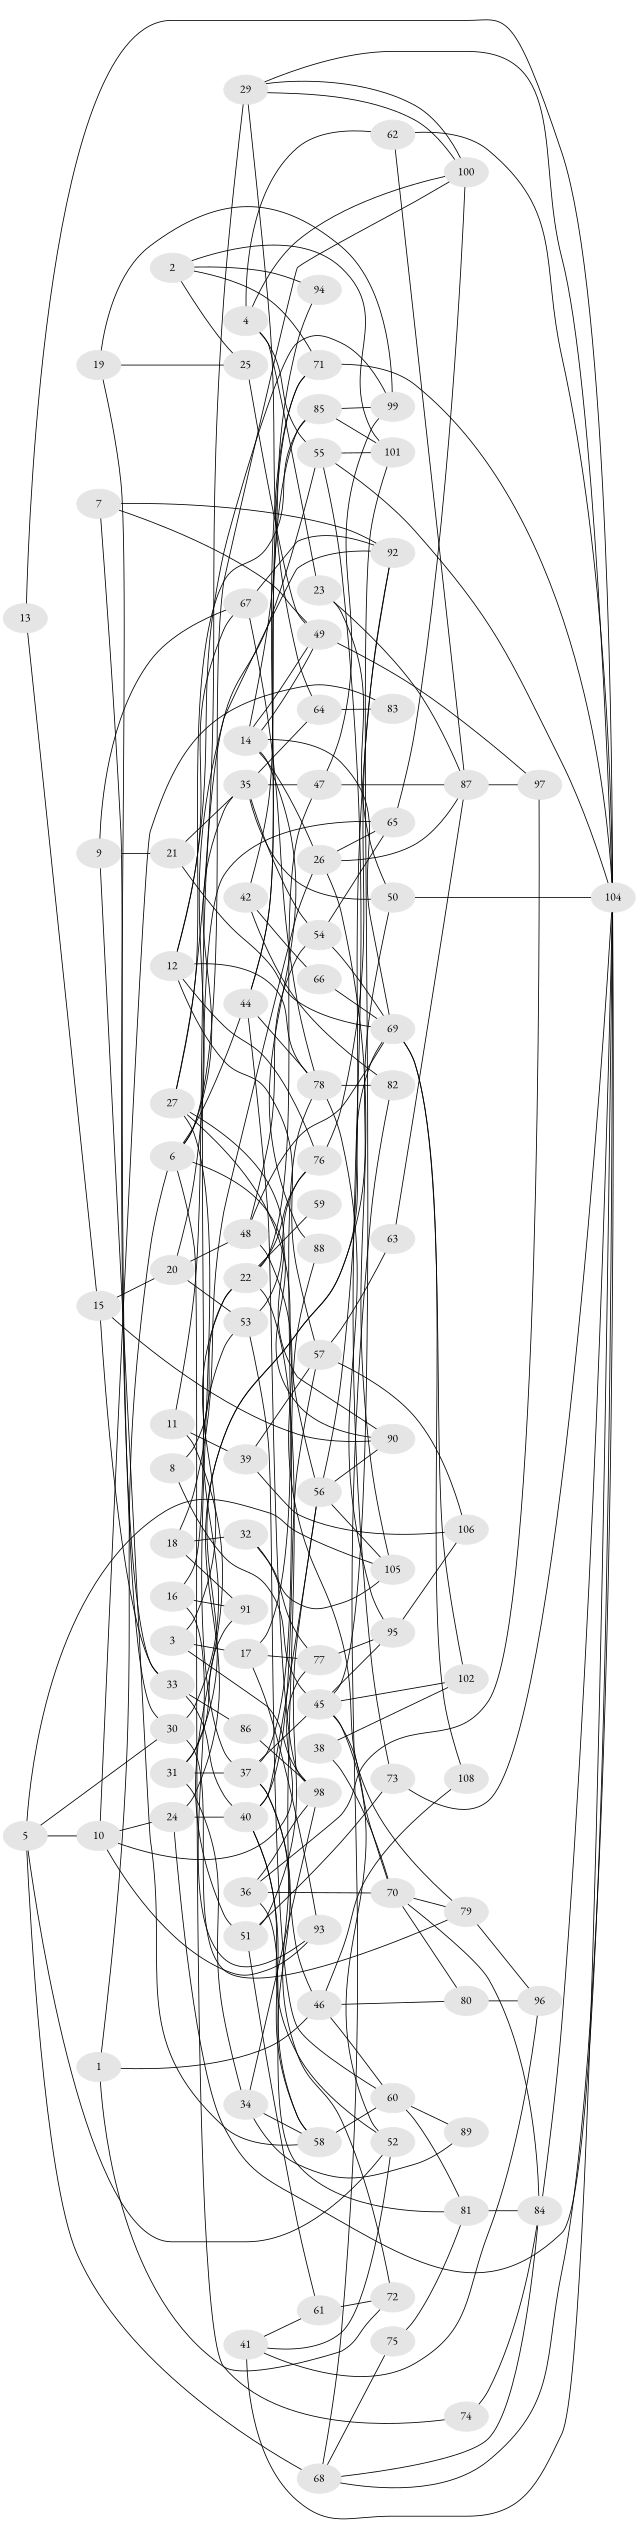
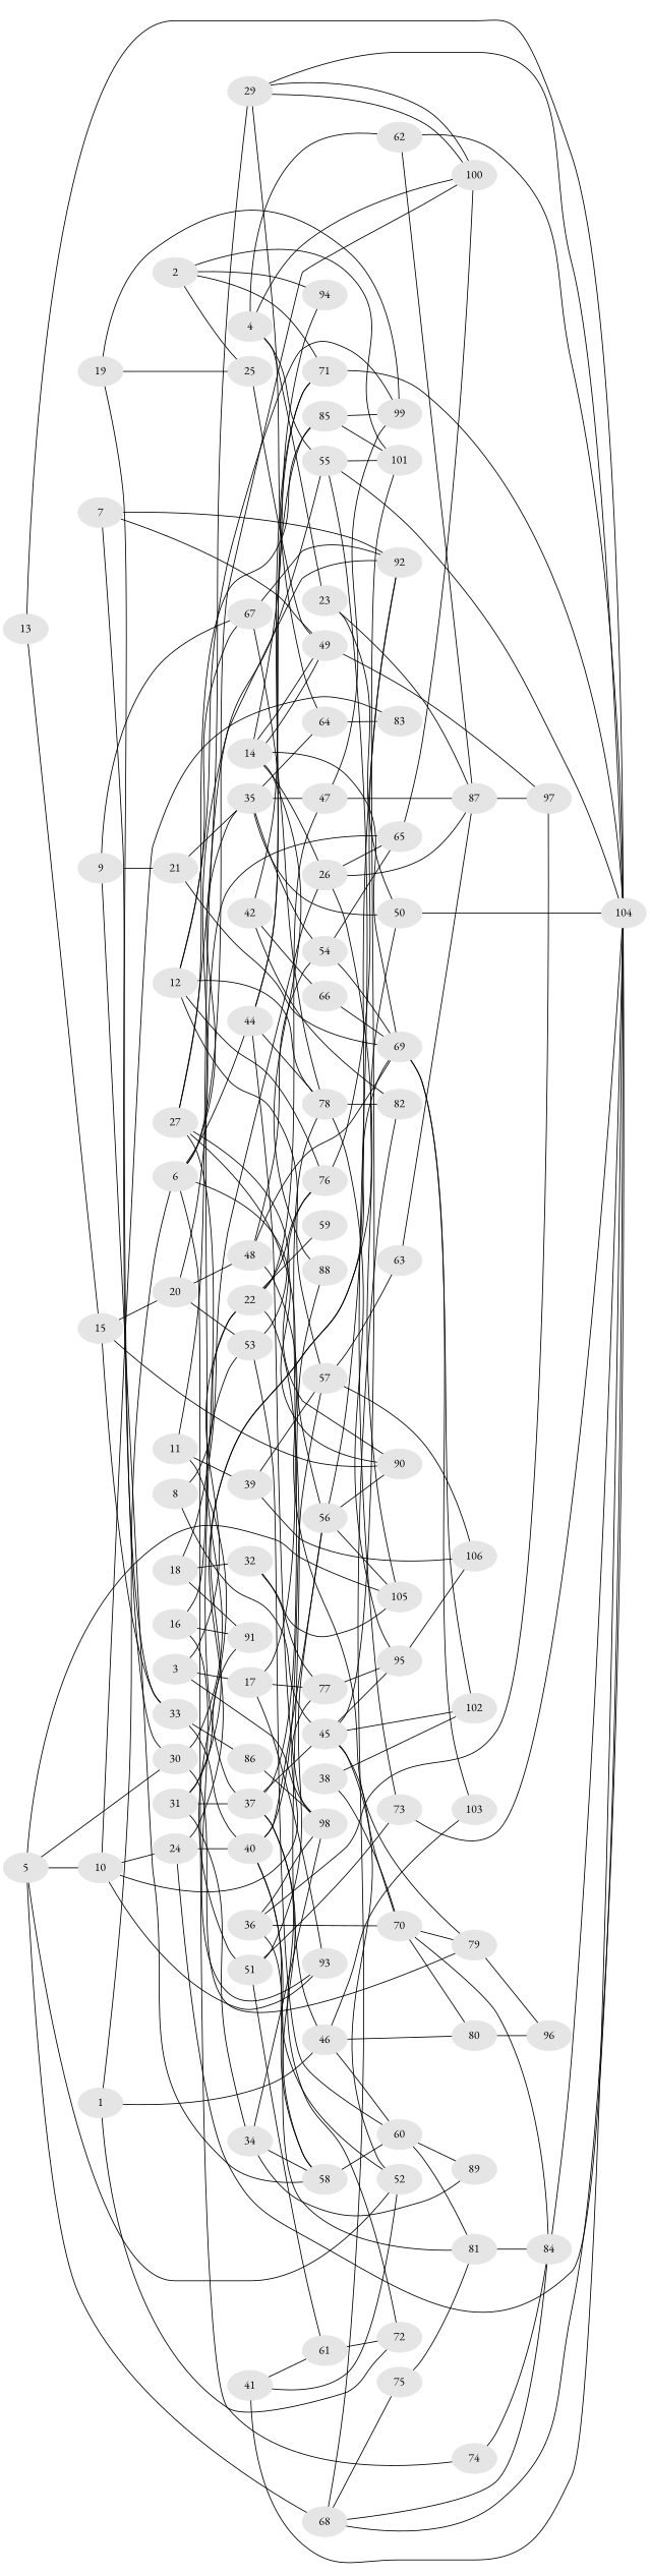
  graph {
    fontname="EB Garamond"
    rankdir=LR
    node [color=gray90 fontname="EB Garamond" style=filled]
    edge [fontname="EB Garamond"]
    1
    6
    46
    72
    100
    35
    44
    74
    90
    60
    80
-   103 [label=108]
+   103
    2
    25
    71
    94
    101
    49
    104
    3
    17
    22
    98
    77
    93
    78
    76
    47
    59
    4
    23
    55
    62
    50
    87
    73
    5
    10
    30
    52
    68
    105
    24
    83
    53
    79
    82
    75
    84
    64
    54
    85
    7
    92
    97
    8
    45
    70
    102
    95
    9
    21
    58
    67
    69
    40
    11
    39
    51
    57
    106
    56
    61
    12
    99
    63
    13
    15
    20
    33
    14
    26
    88
    65
    48
    86
    16
    91
    18
    32
    19
    27
    29
    37
    96
    31
    34
    89
    36
    81
    38
    41
    42
    66
    1 -- 6
    1 -- 46
    1 -- 72
    6 -- 100
    6 -- 35
    6 -- 44
    6 -- 74
    6 -- 90
    46 -- 60
    46 -- 80
    46 -- 103
    35 -- 47
    35 -- 50
    35 -- 64
    35 -- 54
    44 -- 71
    44 -- 98
    44 -- 78
    44 -- 85
    74 -- 84
    60 -- 89
    60 -- 81
    80 -- 96
    2 -- 25
    2 -- 71
    2 -- 94
    2 -- 101
    25 -- 49
    71 -- 104
    49 -- 97
    3 -- 17
    3 -- 22
    3 -- 98
    17 -- 77
    17 -- 93
    17 -- 78
    22 -- 46
    22 -- 76
    22 -- 47
    22 -- 59
    77 -- 95
    78 -- 82
    78 -- 95
    76 -- 92
    47 -- 87
    47 -- 99
    4 -- 100
    4 -- 23
    4 -- 55
    4 -- 62
    23 -- 50
    23 -- 87
    55 -- 101
    55 -- 104
    55 -- 73
    62 -- 104
    62 -- 87
    50 -- 104
    87 -- 97
    73 -- 104
    5 -- 10
    5 -- 30
    5 -- 52
    5 -- 68
    5 -- 105
    10 -- 77
    10 -- 93
    10 -- 24
    10 -- 83
    30 -- 53
    30 -- 79
    68 -- 104
    68 -- 82
    68 -- 75
    68 -- 84
    24 -- 104
    24 -- 50
    24 -- 40
    53 -- 60
    53 -- 76
    79 -- 96
    75 -- 81
    84 -- 104
    64 -- 83
    54 -- 69
    54 -- 65
    85 -- 101
    85 -- 99
    7 -- 49
    7 -- 30
    7 -- 92
    8 -- 22
    8 -- 45
    45 -- 101
    45 -- 52
    45 -- 70
    45 -- 102
    45 -- 95
    70 -- 80
    70 -- 79
    70 -- 84
    95 -- 106
    9 -- 21
    9 -- 58
    9 -- 67
    21 -- 35
    21 -- 69
    58 -- 60
    67 -- 78
    67 -- 92
    69 -- 103
    69 -- 102
    40 -- 52
    40 -- 58
    40 -- 57
    40 -- 56
    11 -- 55
    11 -- 39
    11 -- 51
    39 -- 57
    39 -- 106
    51 -- 73
    51 -- 56
    51 -- 61
    57 -- 106
    57 -- 63
    56 -- 90
    56 -- 105
    56 -- 92
    61 -- 72
    12 -- 78
    12 -- 76
    12 -- 67
    12 -- 57
    12 -- 99
    63 -- 87
    13 -- 104
    13 -- 15
    15 -- 90
    15 -- 20
    15 -- 33
    20 -- 53
    20 -- 92
    20 -- 48
    33 -- 40
    33 -- 86
    14 -- 94
    14 -- 49
    14 -- 49
    14 -- 69
    14 -- 26
    14 -- 88
    26 -- 87
    26 -- 105
    26 -- 65
    65 -- 100
    48 -- 79
    48 -- 54
    48 -- 69
    86 -- 98
    16 -- 93
    16 -- 65
    16 -- 91
    18 -- 26
    18 -- 91
    18 -- 32
    32 -- 77
    32 -- 105
    19 -- 25
    19 -- 99
    19 -- 33
    27 -- 90
    27 -- 85
    27 -- 56
    27 -- 29
    27 -- 37
    29 -- 100
    29 -- 100
    29 -- 104
    29 -- 64
    37 -- 72
    37 -- 45
    37 -- 58
    37 -- 88
    31 -- 69
    31 -- 91
    31 -- 37
    31 -- 34
    34 -- 98
    34 -- 58
    34 -- 89
    36 -- 98
    36 -- 97
    36 -- 70
    36 -- 81
    81 -- 84
    38 -- 70
    38 -- 102
    41 -- 104
    41 -- 52
    41 -- 61
-   41 -- 96
    42 -- 71
    42 -- 82
    42 -- 66
    66 -- 69
  }
